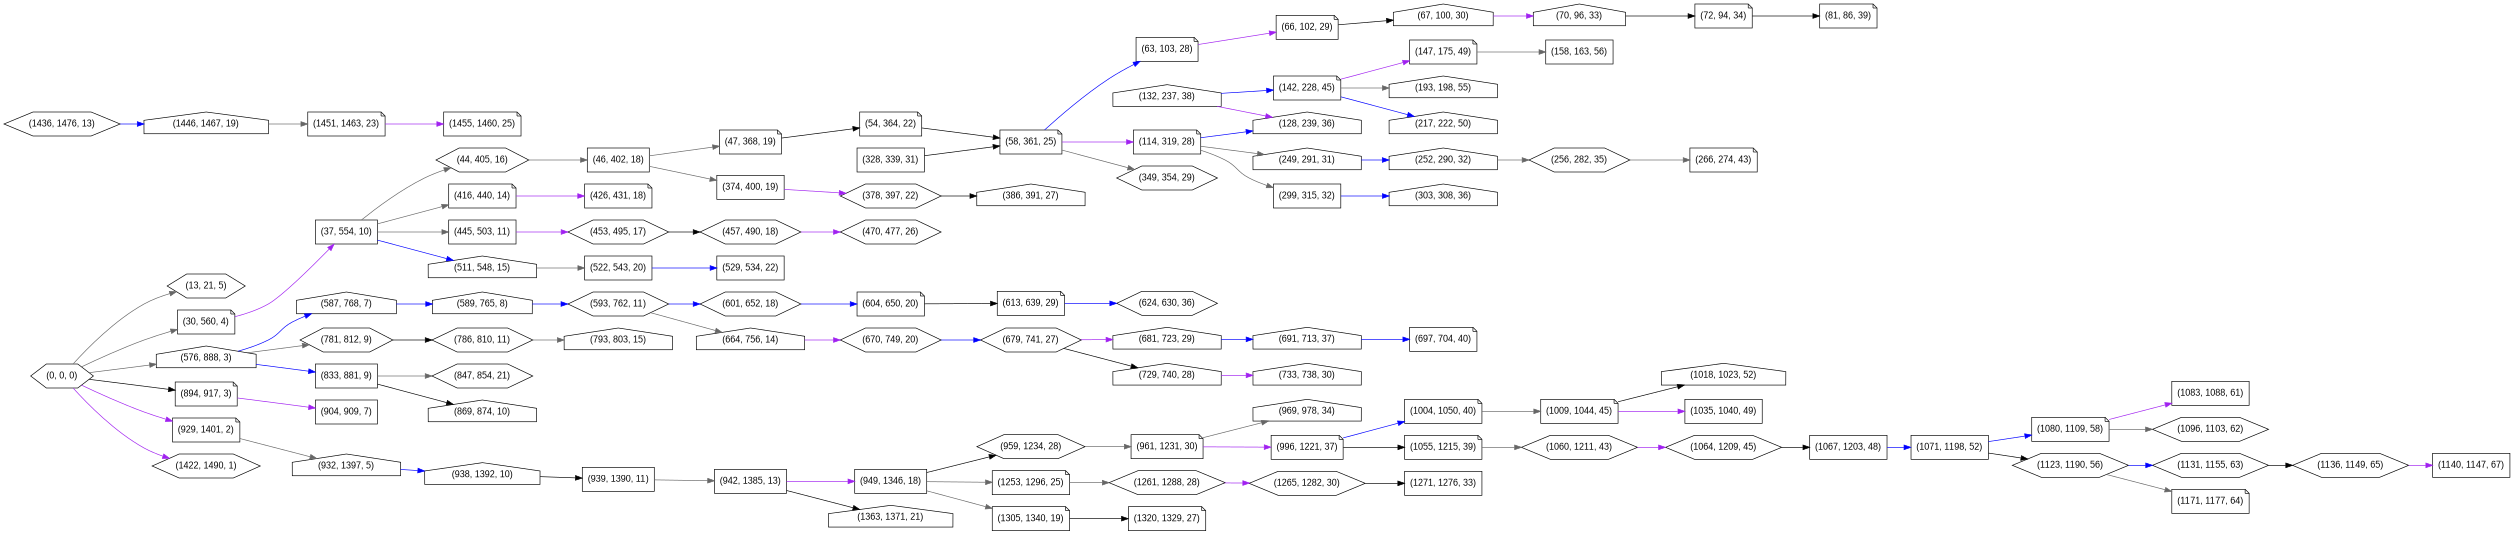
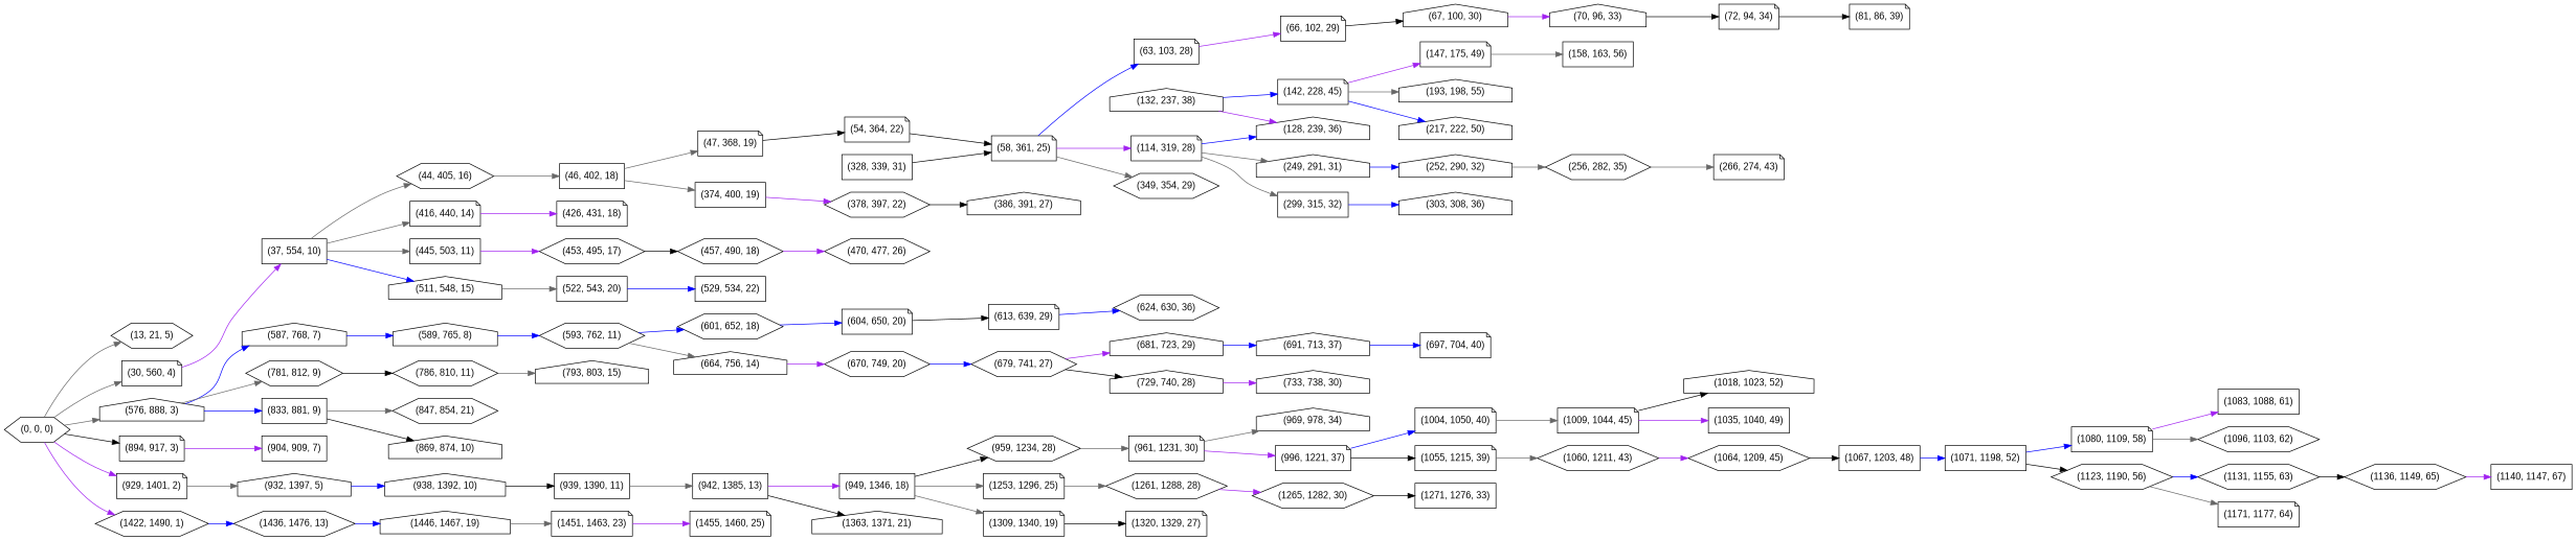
  digraph {
    fontname="Liberation Sans"
    rankdir=LR
    node [fontname="Liberation Sans" shape=note]
    edge [color=gray40 fontname="Liberation Sans"]
    "(0, 0, 0)" [shape=hexagon]
    "(13, 21, 5)" [shape=hexagon]
    "(30, 560, 4)"
    "(576, 888, 3)" [shape=house]
    "(894, 917, 3)"
    "(929, 1401, 2)"
    "(1422, 1490, 1)" [shape=hexagon]
    "(37, 554, 10)" [shape=box]
    "(587, 768, 7)" [shape=house]
    "(781, 812, 9)" [shape=hexagon]
    "(833, 881, 9)" [shape=box]
    "(904, 909, 7)" [shape=box]
    "(932, 1397, 5)" [shape=house]
    "(1436, 1476, 13)" [shape=hexagon]
    "(44, 405, 16)" [shape=hexagon]
    "(416, 440, 14)"
    "(445, 503, 11)" [shape=box]
    "(511, 548, 15)" [shape=house]
    "(46, 402, 18)" [shape=box]
    "(426, 431, 18)"
    "(453, 495, 17)" [shape=hexagon]
    "(522, 543, 20)" [shape=box]
    "(47, 368, 19)"
    "(374, 400, 19)" [shape=box]
    "(54, 364, 22)"
    "(378, 397, 22)" [shape=hexagon]
    "(58, 361, 25)"
    "(63, 103, 28)"
    "(114, 319, 28)"
    "(349, 354, 29)" [shape=hexagon]
    "(66, 102, 29)"
    "(128, 239, 36)" [shape=house]
    "(249, 291, 31)" [shape=house]
    "(299, 315, 32)" [shape=box]
    "(328, 339, 31)" [shape=box]
    "(67, 100, 30)" [shape=house]
    "(70, 96, 33)" [shape=house]
    "(72, 94, 34)"
    "(81, 86, 39)"
    "(252, 290, 32)" [shape=house]
    "(303, 308, 36)" [shape=house]
    "(132, 237, 38)" [shape=house]
    "(142, 228, 45)"
    "(147, 175, 49)"
    "(193, 198, 55)" [shape=house]
    "(217, 222, 50)" [shape=house]
    "(158, 163, 56)" [shape=box]
    "(256, 282, 35)" [shape=hexagon]
    "(266, 274, 43)"
    "(386, 391, 27)" [shape=house]
    "(457, 490, 18)" [shape=hexagon]
    "(470, 477, 26)" [shape=hexagon]
    "(529, 534, 22)" [shape=box]
    "(589, 765, 8)" [shape=house]
    "(786, 810, 11)" [shape=hexagon]
    "(847, 854, 21)" [shape=hexagon]
    "(869, 874, 10)" [shape=house]
    "(593, 762, 11)" [shape=hexagon]
    "(601, 652, 18)" [shape=hexagon]
    "(664, 756, 14)" [shape=house]
    "(604, 650, 20)"
    "(670, 749, 20)" [shape=hexagon]
    "(613, 639, 29)"
    "(624, 630, 36)" [shape=hexagon]
    "(679, 741, 27)" [shape=hexagon]
    "(681, 723, 29)" [shape=house]
    "(729, 740, 28)" [shape=house]
    "(691, 713, 37)" [shape=house]
    "(733, 738, 30)" [shape=house]
    "(697, 704, 40)"
    "(793, 803, 15)" [shape=house]
    "(938, 1392, 10)" [shape=house]
    "(939, 1390, 11)" [shape=box]
    "(942, 1385, 13)" [shape=box]
    "(949, 1346, 18)" [shape=box]
    "(1363, 1371, 21)" [shape=house]
    "(959, 1234, 28)" [shape=hexagon]
    "(1253, 1296, 25)"
-   "(1309, 1340, 19)" [label="(1305, 1340, 19)"]
+   "(1309, 1340, 19)"
    "(961, 1231, 30)"
    "(1261, 1288, 28)" [shape=hexagon]
    "(1320, 1329, 27)"
    "(969, 978, 34)" [shape=house]
    "(996, 1221, 37)"
    "(1004, 1050, 40)"
    "(1055, 1215, 39)"
    "(1009, 1044, 45)"
    "(1060, 1211, 43)" [shape=hexagon]
    "(1018, 1023, 52)" [shape=house]
    "(1035, 1040, 49)" [shape=box]
    "(1064, 1209, 45)" [shape=hexagon]
    "(1067, 1203, 48)" [shape=box]
    "(1071, 1198, 52)" [shape=box]
    "(1080, 1109, 58)"
    "(1123, 1190, 56)" [shape=hexagon]
    "(1083, 1088, 61)" [shape=box]
    "(1096, 1103, 62)" [shape=hexagon]
    "(1131, 1155, 63)" [shape=hexagon]
    "(1171, 1177, 64)"
    "(1136, 1149, 65)" [shape=hexagon]
    "(1140, 1147, 67)" [shape=box]
    "(1265, 1282, 30)" [shape=hexagon]
    "(1271, 1276, 33)" [shape=box]
    "(1446, 1467, 19)" [shape=house]
    "(1451, 1463, 23)"
    "(1455, 1460, 25)"
    "(0, 0, 0)" -> "(13, 21, 5)"
    "(0, 0, 0)" -> "(30, 560, 4)"
    "(0, 0, 0)" -> "(576, 888, 3)"
    "(0, 0, 0)" -> "(894, 917, 3)" [color=black]
    "(0, 0, 0)" -> "(929, 1401, 2)" [color=purple]
    "(0, 0, 0)" -> "(1422, 1490, 1)" [color=purple]
    "(30, 560, 4)" -> "(37, 554, 10)" [color=purple]
    "(576, 888, 3)" -> "(587, 768, 7)" [color=blue]
    "(576, 888, 3)" -> "(781, 812, 9)"
    "(576, 888, 3)" -> "(833, 881, 9)" [color=blue]
    "(894, 917, 3)" -> "(904, 909, 7)" [color=purple]
    "(929, 1401, 2)" -> "(932, 1397, 5)"
+   "(1422, 1490, 1)" -> "(1436, 1476, 13)" [color=blue]
    "(37, 554, 10)" -> "(44, 405, 16)"
    "(37, 554, 10)" -> "(416, 440, 14)"
    "(37, 554, 10)" -> "(445, 503, 11)"
    "(37, 554, 10)" -> "(511, 548, 15)" [color=blue]
    "(587, 768, 7)" -> "(589, 765, 8)" [color=blue]
    "(781, 812, 9)" -> "(786, 810, 11)" [color=black]
    "(833, 881, 9)" -> "(847, 854, 21)"
    "(833, 881, 9)" -> "(869, 874, 10)" [color=black]
    "(932, 1397, 5)" -> "(938, 1392, 10)" [color=blue]
    "(1436, 1476, 13)" -> "(1446, 1467, 19)" [color=blue]
    "(44, 405, 16)" -> "(46, 402, 18)"
    "(416, 440, 14)" -> "(426, 431, 18)" [color=purple]
    "(445, 503, 11)" -> "(453, 495, 17)" [color=purple]
    "(511, 548, 15)" -> "(522, 543, 20)"
    "(46, 402, 18)" -> "(47, 368, 19)"
    "(46, 402, 18)" -> "(374, 400, 19)"
    "(453, 495, 17)" -> "(457, 490, 18)" [color=black]
    "(522, 543, 20)" -> "(529, 534, 22)" [color=blue]
    "(47, 368, 19)" -> "(54, 364, 22)" [color=black]
    "(374, 400, 19)" -> "(378, 397, 22)" [color=purple]
    "(54, 364, 22)" -> "(58, 361, 25)" [color=black]
    "(378, 397, 22)" -> "(386, 391, 27)" [color=black]
    "(58, 361, 25)" -> "(63, 103, 28)" [color=blue]
    "(58, 361, 25)" -> "(114, 319, 28)" [color=purple]
    "(58, 361, 25)" -> "(349, 354, 29)"
    "(63, 103, 28)" -> "(66, 102, 29)" [color=purple]
    "(114, 319, 28)" -> "(128, 239, 36)" [color=blue]
    "(114, 319, 28)" -> "(249, 291, 31)"
    "(114, 319, 28)" -> "(299, 315, 32)"
    "(66, 102, 29)" -> "(67, 100, 30)" [color=black]
    "(249, 291, 31)" -> "(252, 290, 32)" [color=blue]
    "(299, 315, 32)" -> "(303, 308, 36)" [color=blue]
    "(328, 339, 31)" -> "(58, 361, 25)" [color=black]
    "(67, 100, 30)" -> "(70, 96, 33)" [color=purple]
    "(70, 96, 33)" -> "(72, 94, 34)" [color=black]
    "(72, 94, 34)" -> "(81, 86, 39)" [color=black]
    "(252, 290, 32)" -> "(256, 282, 35)"
    "(132, 237, 38)" -> "(128, 239, 36)" [color=purple]
    "(132, 237, 38)" -> "(142, 228, 45)" [color=blue]
    "(142, 228, 45)" -> "(147, 175, 49)" [color=purple]
    "(142, 228, 45)" -> "(193, 198, 55)"
    "(142, 228, 45)" -> "(217, 222, 50)" [color=blue]
    "(147, 175, 49)" -> "(158, 163, 56)"
    "(256, 282, 35)" -> "(266, 274, 43)"
    "(457, 490, 18)" -> "(470, 477, 26)" [color=purple]
    "(589, 765, 8)" -> "(593, 762, 11)" [color=blue]
    "(786, 810, 11)" -> "(793, 803, 15)"
    "(593, 762, 11)" -> "(601, 652, 18)" [color=blue]
    "(593, 762, 11)" -> "(664, 756, 14)"
    "(601, 652, 18)" -> "(604, 650, 20)" [color=blue]
    "(664, 756, 14)" -> "(670, 749, 20)" [color=purple]
    "(604, 650, 20)" -> "(613, 639, 29)" [color=black]
    "(670, 749, 20)" -> "(679, 741, 27)" [color=blue]
    "(613, 639, 29)" -> "(624, 630, 36)" [color=blue]
    "(679, 741, 27)" -> "(681, 723, 29)" [color=purple]
    "(679, 741, 27)" -> "(729, 740, 28)" [color=black]
    "(681, 723, 29)" -> "(691, 713, 37)" [color=blue]
    "(729, 740, 28)" -> "(733, 738, 30)" [color=purple]
    "(691, 713, 37)" -> "(697, 704, 40)" [color=blue]
    "(938, 1392, 10)" -> "(939, 1390, 11)" [color=black]
    "(939, 1390, 11)" -> "(942, 1385, 13)"
    "(942, 1385, 13)" -> "(949, 1346, 18)" [color=purple]
    "(942, 1385, 13)" -> "(1363, 1371, 21)" [color=black]
    "(949, 1346, 18)" -> "(959, 1234, 28)" [color=black]
    "(949, 1346, 18)" -> "(1253, 1296, 25)"
    "(949, 1346, 18)" -> "(1309, 1340, 19)"
    "(959, 1234, 28)" -> "(961, 1231, 30)"
    "(1253, 1296, 25)" -> "(1261, 1288, 28)"
    "(1309, 1340, 19)" -> "(1320, 1329, 27)" [color=black]
    "(961, 1231, 30)" -> "(969, 978, 34)"
    "(961, 1231, 30)" -> "(996, 1221, 37)" [color=purple]
    "(1261, 1288, 28)" -> "(1265, 1282, 30)" [color=purple]
    "(996, 1221, 37)" -> "(1004, 1050, 40)" [color=blue]
    "(996, 1221, 37)" -> "(1055, 1215, 39)" [color=black]
    "(1004, 1050, 40)" -> "(1009, 1044, 45)"
    "(1055, 1215, 39)" -> "(1060, 1211, 43)"
    "(1009, 1044, 45)" -> "(1018, 1023, 52)" [color=black]
    "(1009, 1044, 45)" -> "(1035, 1040, 49)" [color=purple]
    "(1060, 1211, 43)" -> "(1064, 1209, 45)" [color=purple]
    "(1064, 1209, 45)" -> "(1067, 1203, 48)" [color=black]
    "(1067, 1203, 48)" -> "(1071, 1198, 52)" [color=blue]
    "(1071, 1198, 52)" -> "(1080, 1109, 58)" [color=blue]
    "(1071, 1198, 52)" -> "(1123, 1190, 56)" [color=black]
    "(1080, 1109, 58)" -> "(1083, 1088, 61)" [color=purple]
    "(1080, 1109, 58)" -> "(1096, 1103, 62)"
    "(1123, 1190, 56)" -> "(1131, 1155, 63)" [color=blue]
    "(1123, 1190, 56)" -> "(1171, 1177, 64)"
    "(1131, 1155, 63)" -> "(1136, 1149, 65)" [color=black]
    "(1136, 1149, 65)" -> "(1140, 1147, 67)" [color=purple]
    "(1265, 1282, 30)" -> "(1271, 1276, 33)" [color=black]
    "(1446, 1467, 19)" -> "(1451, 1463, 23)"
    "(1451, 1463, 23)" -> "(1455, 1460, 25)" [color=purple]
  }
